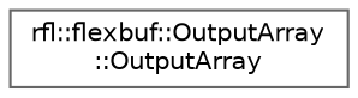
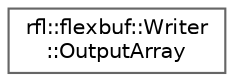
  digraph {
    rankdir=LR
-   n1 [color=grey40 fillcolor=white fontname=Helvetica fontsize=10 height=0.2 label="rfl::flexbuf::OutputArray\l::OutputArray" shape=box style=filled width=0.4]
+   n1 [color=grey40 fillcolor=white fontname=Helvetica fontsize=10 height=0.2 label="rfl::flexbuf::Writer\l::OutputArray" shape=box style=filled width=0.4]
  }
